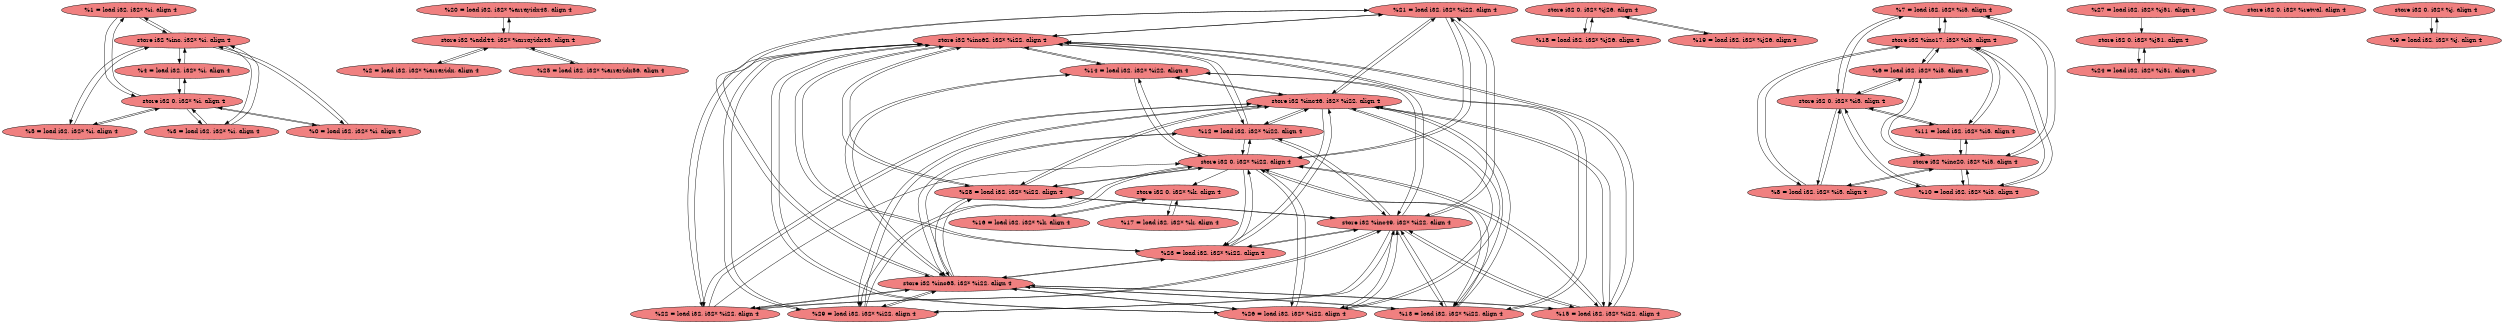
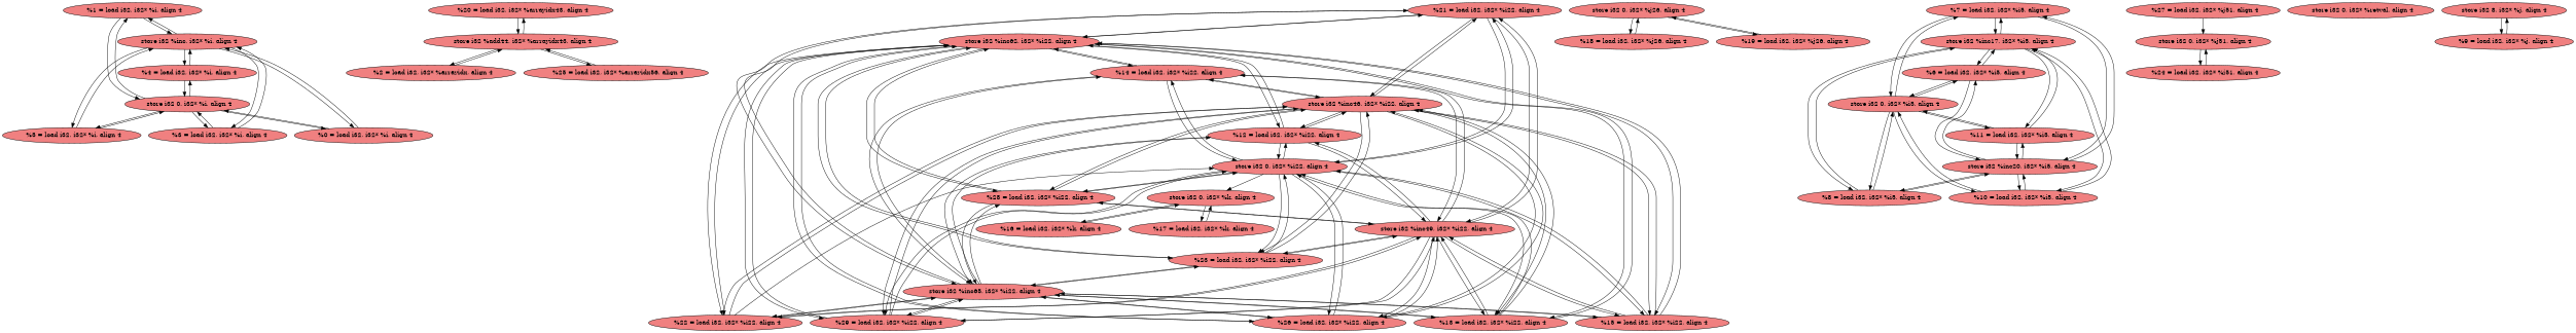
  digraph {
    node [fillcolor=lightcoral shape=ellipse style=filled]
    n1 [label="  %1 = load i32, i32* %i, align 4"]
    n2 [label="  store i32 %inc, i32* %i, align 4"]
    n3 [label="  store i32 0, i32* %i, align 4"]
    n4 [label="  %5 = load i32, i32* %i, align 4"]
    n5 [label="  %3 = load i32, i32* %i, align 4"]
    n6 [label="  %0 = load i32, i32* %i, align 4"]
    n7 [label="  %4 = load i32, i32* %i, align 4"]
    n8 [label="  %20 = load i32, i32* %arrayidx43, align 4"]
    n9 [label="  store i32 %add44, i32* %arrayidx43, align 4"]
    n10 [label="  %2 = load i32, i32* %arrayidx, align 4"]
    n11 [label="  %25 = load i32, i32* %arrayidx56, align 4"]
    n12 [label="  %21 = load i32, i32* %i22, align 4"]
    n13 [label="  store i32 %inc62, i32* %i22, align 4"]
    n14 [label="  store i32 %inc65, i32* %i22, align 4"]
    n15 [label="  store i32 %inc49, i32* %i22, align 4"]
    n16 [label="  store i32 0, i32* %i22, align 4"]
    n17 [label="  store i32 %inc46, i32* %i22, align 4"]
    n18 [label="  %28 = load i32, i32* %i22, align 4"]
    n19 [label="  %15 = load i32, i32* %i22, align 4"]
    n20 [label="  %29 = load i32, i32* %i22, align 4"]
    n21 [label="  %26 = load i32, i32* %i22, align 4"]
    n22 [label="  %22 = load i32, i32* %i22, align 4"]
    n23 [label="  %13 = load i32, i32* %i22, align 4"]
    n24 [label="  %23 = load i32, i32* %i22, align 4"]
    n25 [label="  %12 = load i32, i32* %i22, align 4"]
    n26 [label="  %14 = load i32, i32* %i22, align 4"]
    n27 [label="  store i32 0, i32* %k, align 4"]
    n28 [label="  %17 = load i32, i32* %k, align 4"]
    n29 [label="  %16 = load i32, i32* %k, align 4"]
    n30 [label="  store i32 0, i32* %j26, align 4"]
    n31 [label="  %18 = load i32, i32* %j26, align 4"]
    n32 [label="  %19 = load i32, i32* %j26, align 4"]
    n33 [label="  %7 = load i32, i32* %i5, align 4"]
    n34 [label="  store i32 %inc17, i32* %i5, align 4"]
    n35 [label="  store i32 %inc20, i32* %i5, align 4"]
    n36 [label="  store i32 0, i32* %i5, align 4"]
    n37 [label="  %10 = load i32, i32* %i5, align 4"]
    n38 [label="  %8 = load i32, i32* %i5, align 4"]
    n39 [label="  %11 = load i32, i32* %i5, align 4"]
    n40 [label="  %6 = load i32, i32* %i5, align 4"]
    n41 [label="  store i32 0, i32* %j51, align 4"]
    n42 [label="  %24 = load i32, i32* %j51, align 4"]
    n43 [label="  %27 = load i32, i32* %j51, align 4"]
    n44 [label="  store i32 0, i32* %retval, align 4"]
-   n45 [label="  store i32 0, i32* %j, align 4"]
+   n45 [label="store i32 8, i32* %j, align 4"]
    n46 [label="  %9 = load i32, i32* %j, align 4"]
    n1 -> n2
    n1 -> n3
    n2 -> n1
    n2 -> n4
    n2 -> n5
    n2 -> n6
    n2 -> n7
    n3 -> n1
    n3 -> n4
    n3 -> n5
    n3 -> n6
    n3 -> n7
    n4 -> n2
    n4 -> n3
    n5 -> n2
    n5 -> n3
    n6 -> n2
    n6 -> n3
    n7 -> n2
    n7 -> n3
    n8 -> n9
    n9 -> n8
    n9 -> n10
    n9 -> n11
    n10 -> n9
    n11 -> n9
    n12 -> n13
    n12 -> n14
    n12 -> n15
    n12 -> n16
    n12 -> n17
    n13 -> n12
    n13 -> n18
    n13 -> n19
    n13 -> n20
    n13 -> n21
    n13 -> n22
    n13 -> n23
    n13 -> n24
    n13 -> n25
    n13 -> n26
    n14 -> n12
    n14 -> n18
    n14 -> n19
    n14 -> n20
    n14 -> n21
    n14 -> n22
    n14 -> n23
    n14 -> n24
    n14 -> n25
    n14 -> n26
    n15 -> n12
    n15 -> n18
    n15 -> n19
    n15 -> n20
    n15 -> n21
    n15 -> n22
    n15 -> n23
    n15 -> n24
    n15 -> n25
    n15 -> n26
    n16 -> n12
    n16 -> n18
    n16 -> n19
    n16 -> n20
    n16 -> n21
    n16 -> n23
    n16 -> n24
    n16 -> n25
    n16 -> n26
    n16 -> n27
    n17 -> n12
    n17 -> n18
    n17 -> n19
    n17 -> n20
    n17 -> n21
    n17 -> n22
    n17 -> n23
    n17 -> n24
    n17 -> n25
    n17 -> n26
    n18 -> n13
    n18 -> n14
    n18 -> n15
    n18 -> n16
    n18 -> n17
    n19 -> n13
    n19 -> n14
    n19 -> n15
    n19 -> n16
    n19 -> n17
    n20 -> n13
    n20 -> n14
    n20 -> n15
    n20 -> n16
    n20 -> n17
    n21 -> n13
    n21 -> n14
    n21 -> n15
    n21 -> n16
    n21 -> n17
    n22 -> n13
    n22 -> n14
    n22 -> n15
    n22 -> n16
    n22 -> n17
    n23 -> n13
    n23 -> n14
    n23 -> n15
    n23 -> n16
    n23 -> n17
    n24 -> n13
    n24 -> n14
    n24 -> n15
    n24 -> n16
    n24 -> n17
    n25 -> n13
    n25 -> n14
    n25 -> n15
    n25 -> n16
    n25 -> n17
    n26 -> n13
    n26 -> n14
    n26 -> n15
    n26 -> n16
    n26 -> n17
    n27 -> n28
    n27 -> n29
    n28 -> n27
    n29 -> n27
    n30 -> n31
    n30 -> n32
    n31 -> n30
    n32 -> n30
    n33 -> n34
    n33 -> n35
    n33 -> n36
    n34 -> n33
    n34 -> n37
    n34 -> n38
    n34 -> n39
    n34 -> n40
    n35 -> n33
    n35 -> n37
    n35 -> n38
    n35 -> n39
    n35 -> n40
    n36 -> n33
    n36 -> n37
    n36 -> n38
    n36 -> n39
    n36 -> n40
    n37 -> n34
    n37 -> n35
    n37 -> n36
    n38 -> n34
    n38 -> n35
    n38 -> n36
    n39 -> n34
    n39 -> n35
    n39 -> n36
    n40 -> n34
    n40 -> n35
    n40 -> n36
    n41 -> n42
    n42 -> n41
    n43 -> n41
    n45 -> n46
    n46 -> n45
  }
